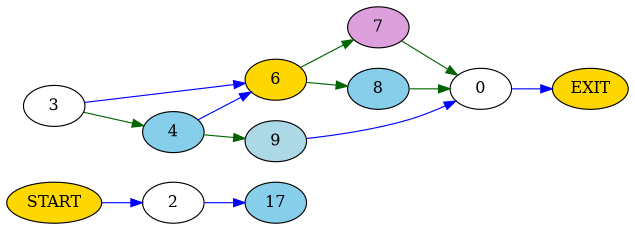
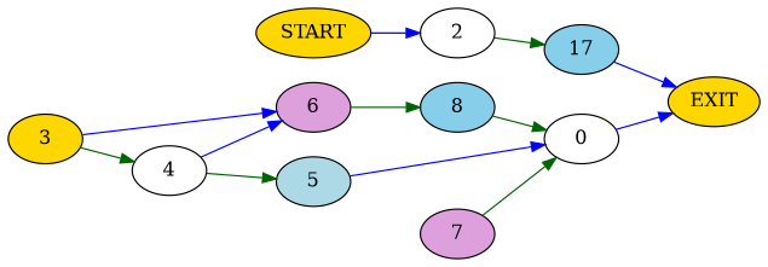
  digraph {
    rankdir=LR
    node [fillcolor=gold style=filled]
    edge [color=darkgreen]
    n1 [label=START]
    2 [fillcolor=white]
    n3 [fillcolor=skyblue label=17]
    n4 [label=EXIT]
-   3 [fillcolor=white]
-   4 [fillcolor=skyblue]
-   6
-   5 [fillcolor=lightblue label=9]
+   3
+   4 [fillcolor=white]
+   6 [fillcolor=plum]
+   5 [fillcolor=lightblue]
    7 [fillcolor=plum]
    8 [fillcolor=skyblue]
    n11 [fillcolor=white label=0]
    n1 -> 2 [color=blue]
-   2 -> n3 [color=blue]
+   2 -> n3
+   n3 -> n4 [color=blue]
    3 -> 4
    3 -> 6 [color=blue]
    4 -> 6 [color=blue]
    4 -> 5
-   6 -> 7
    6 -> 8
    5 -> n11 [color=blue]
    7 -> n11
    8 -> n11
    n11 -> n4 [color=blue]
  }
